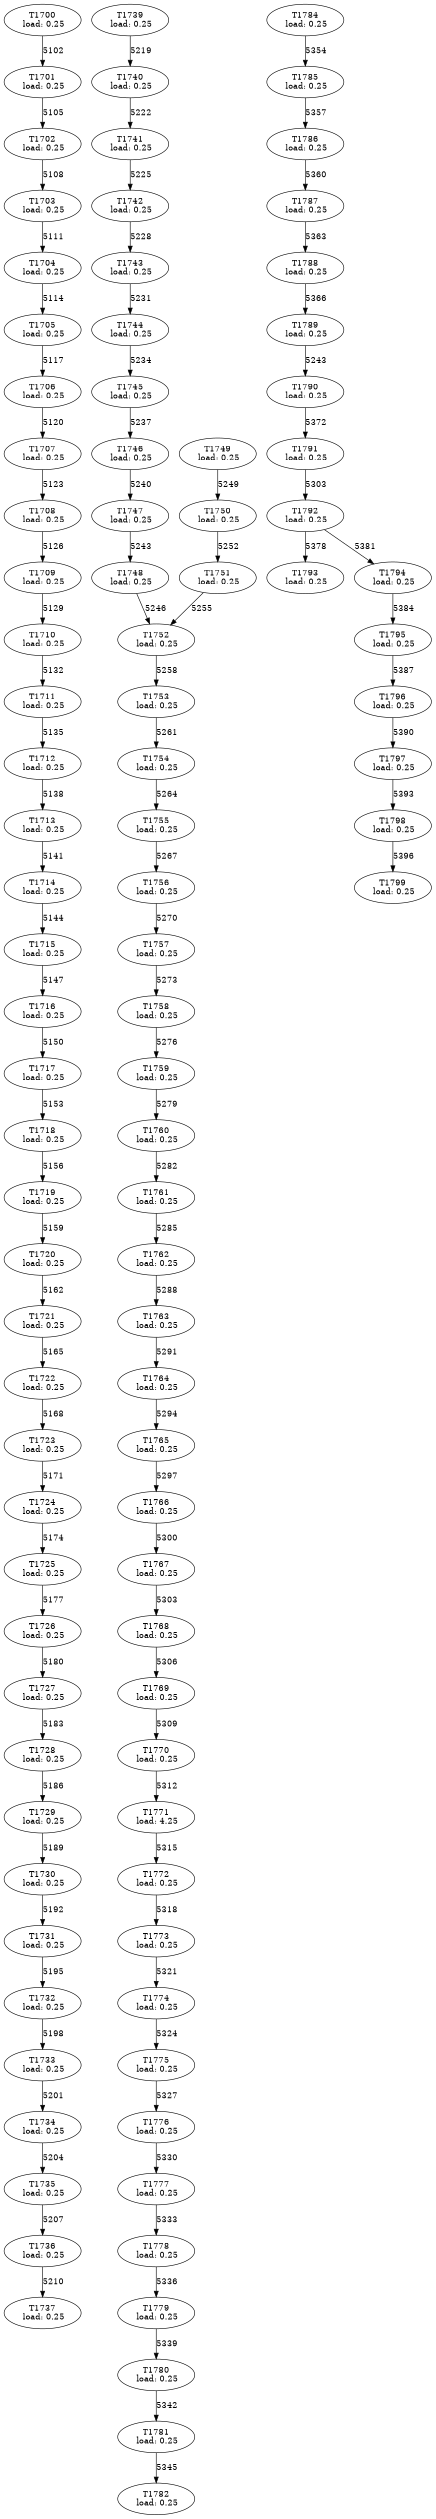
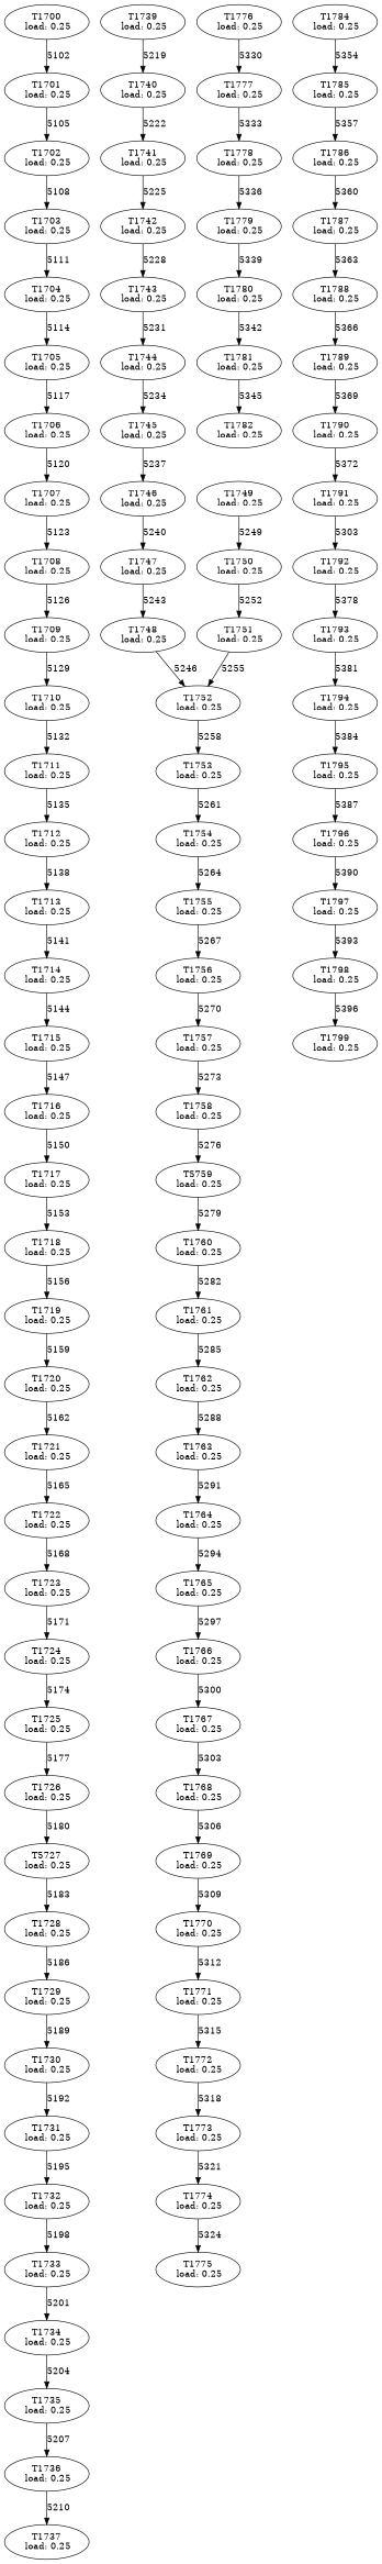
  digraph {
    n1 [label="T1700\n load: 0.25"]
    n2 [label="T1701\n load: 0.25"]
    n3 [label="T1702\n load: 0.25"]
    n4 [label="T1703\n load: 0.25"]
    n5 [label="T1704\n load: 0.25"]
    n6 [label="T1705\n load: 0.25"]
    n7 [label="T1706\n load: 0.25"]
    n8 [label="T1707\n load: 0.25"]
    n9 [label="T1708\n load: 0.25"]
    n10 [label="T1709\n load: 0.25"]
    n11 [label="T1710\n load: 0.25"]
    n12 [label="T1711\n load: 0.25"]
    n13 [label="T1712\n load: 0.25"]
    n14 [label="T1713\n load: 0.25"]
    n15 [label="T1714\n load: 0.25"]
    n16 [label="T1715\n load: 0.25"]
    n17 [label="T1716\n load: 0.25"]
    n18 [label="T1717\n load: 0.25"]
    n19 [label="T1718\n load: 0.25"]
    n20 [label="T1719\n load: 0.25"]
    n21 [label="T1720\n load: 0.25"]
    n22 [label="T1721\n load: 0.25"]
    n23 [label="T1722\n load: 0.25"]
    n24 [label="T1723\n load: 0.25"]
    n25 [label="T1724\n load: 0.25"]
    n26 [label="T1725\n load: 0.25"]
    n27 [label="T1726\n load: 0.25"]
-   n28 [label="T1727\n load: 0.25"]
+   n28 [label="T5727\n load: 0.25"]
    n29 [label="T1728\n load: 0.25"]
    n30 [label="T1729\n load: 0.25"]
    n31 [label="T1730\n load: 0.25"]
    n32 [label="T1731\n load: 0.25"]
    n33 [label="T1732\n load: 0.25"]
    n34 [label="T1733\n load: 0.25"]
    n35 [label="T1734\n load: 0.25"]
    n36 [label="T1735\n load: 0.25"]
    n37 [label="T1736\n load: 0.25"]
    n38 [label="T1737\n load: 0.25"]
    n39 [label="T1739\n load: 0.25"]
    n40 [label="T1740\n load: 0.25"]
    n41 [label="T1741\n load: 0.25"]
    n42 [label="T1742\n load: 0.25"]
    n43 [label="T1743\n load: 0.25"]
    n44 [label="T1744\n load: 0.25"]
    n45 [label="T1745\n load: 0.25"]
    n46 [label="T1746\n load: 0.25"]
    n47 [label="T1747\n load: 0.25"]
    n48 [label="T1748\n load: 0.25"]
    n49 [label="T1752\n load: 0.25"]
    n50 [label="T1749\n load: 0.25"]
    n51 [label="T1750\n load: 0.25"]
    n52 [label="T1751\n load: 0.25"]
    n53 [label="T1753\n load: 0.25"]
    n54 [label="T1754\n load: 0.25"]
    n55 [label="T1755\n load: 0.25"]
    n56 [label="T1756\n load: 0.25"]
    n57 [label="T1757\n load: 0.25"]
    n58 [label="T1758\n load: 0.25"]
-   n59 [label="T1759\n load: 0.25"]
+   n59 [label="T5759\n load: 0.25"]
    n60 [label="T1760\n load: 0.25"]
    n61 [label="T1761\n load: 0.25"]
    n62 [label="T1762\n load: 0.25"]
    n63 [label="T1763\n load: 0.25"]
    n64 [label="T1764\n load: 0.25"]
    n65 [label="T1765\n load: 0.25"]
    n66 [label="T1766\n load: 0.25"]
    n67 [label="T1767\n load: 0.25"]
    n68 [label="T1768\n load: 0.25"]
    n69 [label="T1769\n load: 0.25"]
    n70 [label="T1770\n load: 0.25"]
-   n71 [label="T1771\n load: 4.25"]
+   n71 [label="T1771\n load: 0.25"]
    n72 [label="T1772\n load: 0.25"]
    n73 [label="T1773\n load: 0.25"]
    n74 [label="T1774\n load: 0.25"]
    n75 [label="T1775\n load: 0.25"]
    n76 [label="T1776\n load: 0.25"]
    n77 [label="T1777\n load: 0.25"]
    n78 [label="T1778\n load: 0.25"]
    n79 [label="T1779\n load: 0.25"]
    n80 [label="T1780\n load: 0.25"]
    n81 [label="T1781\n load: 0.25"]
    n82 [label="T1782\n load: 0.25"]
    n83 [label="T1784\n load: 0.25"]
    n84 [label="T1785\n load: 0.25"]
    n85 [label="T1786\n load: 0.25"]
    n86 [label="T1787\n load: 0.25"]
    n87 [label="T1788\n load: 0.25"]
    n88 [label="T1789\n load: 0.25"]
    n89 [label="T1790\n load: 0.25"]
    n90 [label="T1791\n load: 0.25"]
    n91 [label="T1792\n load: 0.25"]
    n92 [label="T1793\n load: 0.25"]
    n93 [label="T1794\n load: 0.25"]
    n94 [label="T1795\n load: 0.25"]
    n95 [label="T1796\n load: 0.25"]
    n96 [label="T1797\n load: 0.25"]
    n97 [label="T1798\n load: 0.25"]
    n98 [label="T1799\n load: 0.25"]
    n1 -> n2 [label=5102]
    n2 -> n3 [label=5105]
    n3 -> n4 [label=5108]
    n4 -> n5 [label=5111]
    n5 -> n6 [label=5114]
    n6 -> n7 [label=5117]
    n7 -> n8 [label=5120]
    n8 -> n9 [label=5123]
    n9 -> n10 [label=5126]
    n10 -> n11 [label=5129]
    n11 -> n12 [label=5132]
    n12 -> n13 [label=5135]
    n13 -> n14 [label=5138]
    n14 -> n15 [label=5141]
    n15 -> n16 [label=5144]
    n16 -> n17 [label=5147]
    n17 -> n18 [label=5150]
    n18 -> n19 [label=5153]
    n19 -> n20 [label=5156]
    n20 -> n21 [label=5159]
    n21 -> n22 [label=5162]
    n22 -> n23 [label=5165]
    n23 -> n24 [label=5168]
    n24 -> n25 [label=5171]
    n25 -> n26 [label=5174]
    n26 -> n27 [label=5177]
    n27 -> n28 [label=5180]
    n28 -> n29 [label=5183]
    n29 -> n30 [label=5186]
    n30 -> n31 [label=5189]
    n31 -> n32 [label=5192]
    n32 -> n33 [label=5195]
    n33 -> n34 [label=5198]
    n34 -> n35 [label=5201]
    n35 -> n36 [label=5204]
    n36 -> n37 [label=5207]
    n37 -> n38 [label=5210]
    n39 -> n40 [label=5219]
    n40 -> n41 [label=5222]
    n41 -> n42 [label=5225]
    n42 -> n43 [label=5228]
    n43 -> n44 [label=5231]
    n44 -> n45 [label=5234]
    n45 -> n46 [label=5237]
    n46 -> n47 [label=5240]
    n47 -> n48 [label=5243]
    n48 -> n49 [label=5246]
    n49 -> n53 [label=5258]
    n50 -> n51 [label=5249]
    n51 -> n52 [label=5252]
    n52 -> n49 [label=5255]
    n53 -> n54 [label=5261]
    n54 -> n55 [label=5264]
    n55 -> n56 [label=5267]
    n56 -> n57 [label=5270]
    n57 -> n58 [label=5273]
    n58 -> n59 [label=5276]
    n59 -> n60 [label=5279]
    n60 -> n61 [label=5282]
    n61 -> n62 [label=5285]
    n62 -> n63 [label=5288]
    n63 -> n64 [label=5291]
    n64 -> n65 [label=5294]
    n65 -> n66 [label=5297]
    n66 -> n67 [label=5300]
    n67 -> n68 [label=5303]
    n68 -> n69 [label=5306]
    n69 -> n70 [label=5309]
    n70 -> n71 [label=5312]
    n71 -> n72 [label=5315]
    n72 -> n73 [label=5318]
    n73 -> n74 [label=5321]
    n74 -> n75 [label=5324]
-   n75 -> n76 [label=5327]
    n76 -> n77 [label=5330]
    n77 -> n78 [label=5333]
    n78 -> n79 [label=5336]
    n79 -> n80 [label=5339]
    n80 -> n81 [label=5342]
    n81 -> n82 [label=5345]
    n83 -> n84 [label=5354]
    n84 -> n85 [label=5357]
    n85 -> n86 [label=5360]
    n86 -> n87 [label=5363]
    n87 -> n88 [label=5366]
-   n88 -> n89 [label=5243]
+   n88 -> n89 [label=5369]
    n89 -> n90 [label=5372]
    n90 -> n91 [label=5303]
    n91 -> n92 [label=5378]
-   n91 -> n93 [label=5381]
+   n92 -> n93 [label=5381]
    n93 -> n94 [label=5384]
    n94 -> n95 [label=5387]
    n95 -> n96 [label=5390]
    n96 -> n97 [label=5393]
    n97 -> n98 [label=5396]
  }
